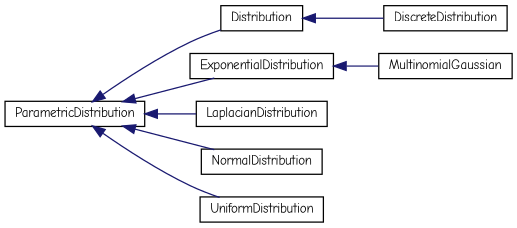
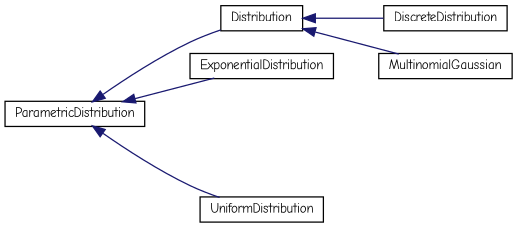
  digraph {
    fontname="Comic Neue"
    rankdir=LR
    node [color=black fillcolor=white fontname="Comic Neue" fontsize=10 shape=record style=filled]
    edge [color=midnightblue dir=back fontname="Comic Neue" fontsize=10 labelfontname=Helvetica labelfontsize=10 style=solid]
    n1 [height=0.2 label=Distribution width=0.4]
    n2 [height=0.2 label=DiscreteDistribution width=0.4]
    n3 [height=0.2 label=MultinomialGaussian width=0.4]
    n4 [height=0.2 label=ParametricDistribution width=0.4]
    n5 [height=0.2 label=ExponentialDistribution width=0.4]
-   n6 [height=0.2 label=LaplacianDistribution width=0.4]
-   n7 [height=0.2 label=NormalDistribution width=0.4]
    n8 [height=0.2 label=UniformDistribution width=0.4]
    n1 -> n2
-   n5 -> n3
+   n1 -> n3
    n4 -> n1
    n4 -> n5
-   n4 -> n6
-   n4 -> n7
    n4 -> n8
  }
